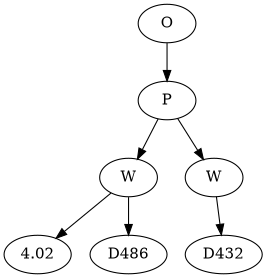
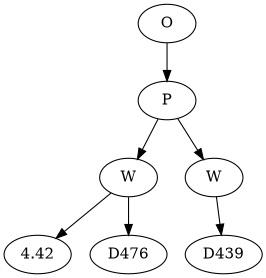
  digraph {
    n1 [label=O]
    n2 [label=P]
    n3 [label=W]
    n4 [label=W]
-   n5 [label=4.02]
-   n6 [label=D486]
-   n7 [label=D432]
+   n5 [label=4.42]
+   n6 [label=D476]
+   n7 [label=D439]
    n1 -> n2
    n2 -> n3
    n2 -> n4
    n3 -> n5
    n3 -> n6
    n4 -> n7
  }
